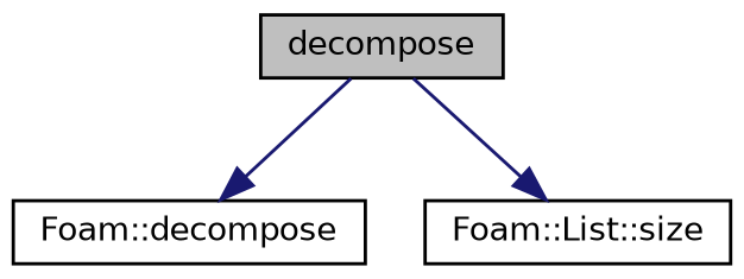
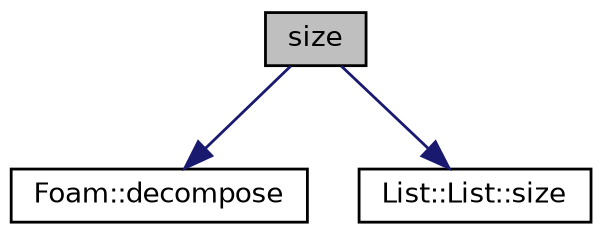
  digraph {
    fontname="DejaVu Sans"
    rankdir=TB
    node [color=black fontname="DejaVu Sans" fontsize=10 shape=record]
    edge [color=midnightblue fontname="DejaVu Sans" fontsize=10 labelfontname=Helvetica labelfontsize=10 style=solid]
-   n1 [fillcolor=grey75 fontcolor=black height=0.2 label=decompose style=filled width=0.4]
+   n1 [fillcolor=grey75 fontcolor=black height=0.2 label=size style=filled width=0.4]
    n2 [height=0.2 label="Foam::decompose" width=0.4]
-   n3 [height=0.2 label="Foam::List::size" width=0.4]
+   n3 [height=0.2 label="List::List::size" width=0.4]
    n1 -> n2
    n1 -> n3
  }
